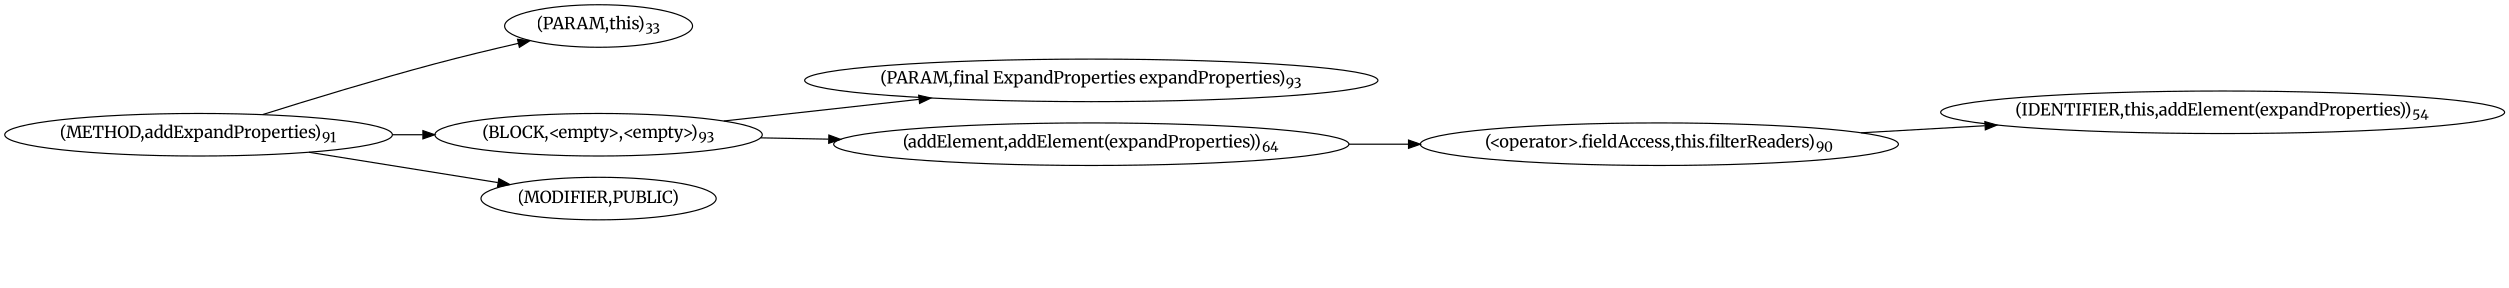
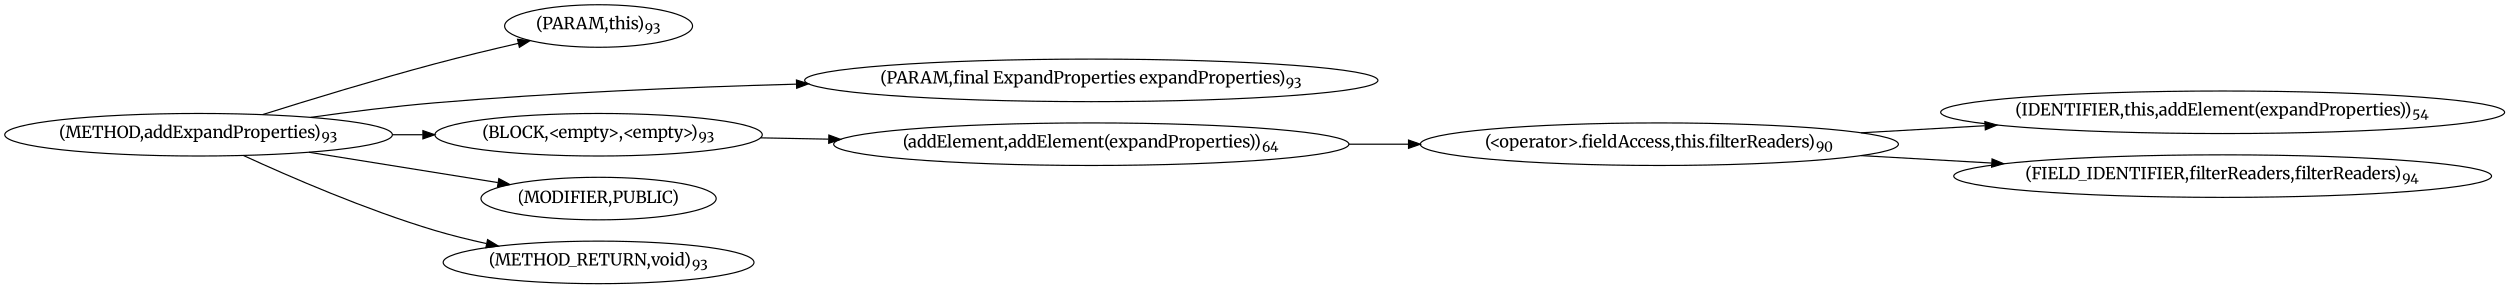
  digraph {
    fontname=Merriweather
    rankdir=LR
    node [fontname=Merriweather]
    edge [fontname=Merriweather]
-   n1 [label=<(METHOD,addExpandProperties)<SUB>91</SUB>>]
-   n2 [label=<(PARAM,this)<SUB>33</SUB>>]
+   n1 [label=<(METHOD,addExpandProperties)<SUB>93</SUB>>]
+   n2 [label=<(PARAM,this)<SUB>93</SUB>>]
    n3 [label=<(PARAM,final ExpandProperties expandProperties)<SUB>93</SUB>>]
    n4 [label=<(BLOCK,&lt;empty&gt;,&lt;empty&gt;)<SUB>93</SUB>>]
    n5 [label=<(MODIFIER,PUBLIC)>]
+   n6 [label=<(METHOD_RETURN,void)<SUB>93</SUB>>]
    n7 [label=<(addElement,addElement(expandProperties))<SUB>64</SUB>>]
    n8 [label=<(&lt;operator&gt;.fieldAccess,this.filterReaders)<SUB>90</SUB>>]
    n9 [label=<(IDENTIFIER,this,addElement(expandProperties))<SUB>54</SUB>>]
+   n10 [label=<(FIELD_IDENTIFIER,filterReaders,filterReaders)<SUB>94</SUB>>]
    n1 -> n2
-   n4 -> n3
+   n1 -> n3
    n1 -> n4
    n1 -> n5
+   n1 -> n6
    n4 -> n7
    n7 -> n8
    n8 -> n9
+   n8 -> n10
  }
